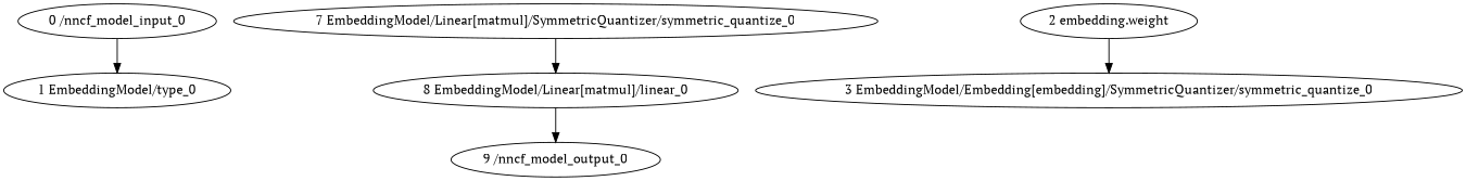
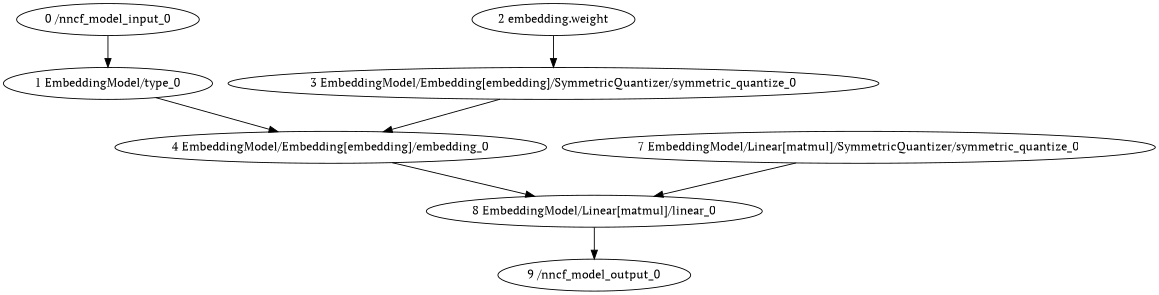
  strict digraph {
    fontname="PT Serif"
    node [fontname="PT Serif" type=symmetric_quantize]
    edge [fontname="PT Serif"]
    "0 /nncf_model_input_0" [type=nncf_model_input]
    "1 EmbeddingModel/type_0" [type=type]
+   "4 EmbeddingModel/Embedding[embedding]/embedding_0" [type=embedding]
    "8 EmbeddingModel/Linear[matmul]/linear_0" [type=linear]
    "3 EmbeddingModel/Embedding[embedding]/SymmetricQuantizer/symmetric_quantize_0"
    "2 embedding.weight" [type=nncf_model_const]
    "9 /nncf_model_output_0" [type=nncf_model_output]
    "7 EmbeddingModel/Linear[matmul]/SymmetricQuantizer/symmetric_quantize_0"
    "0 /nncf_model_input_0" -> "1 EmbeddingModel/type_0"
+   "1 EmbeddingModel/type_0" -> "4 EmbeddingModel/Embedding[embedding]/embedding_0"
+   "4 EmbeddingModel/Embedding[embedding]/embedding_0" -> "8 EmbeddingModel/Linear[matmul]/linear_0"
    "8 EmbeddingModel/Linear[matmul]/linear_0" -> "9 /nncf_model_output_0"
+   "3 EmbeddingModel/Embedding[embedding]/SymmetricQuantizer/symmetric_quantize_0" -> "4 EmbeddingModel/Embedding[embedding]/embedding_0"
    "2 embedding.weight" -> "3 EmbeddingModel/Embedding[embedding]/SymmetricQuantizer/symmetric_quantize_0"
    "7 EmbeddingModel/Linear[matmul]/SymmetricQuantizer/symmetric_quantize_0" -> "8 EmbeddingModel/Linear[matmul]/linear_0"
  }
